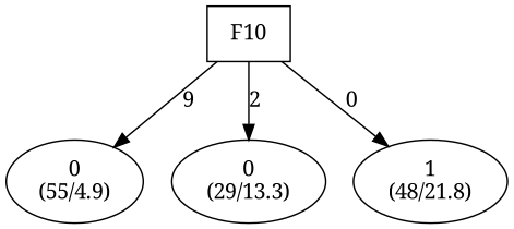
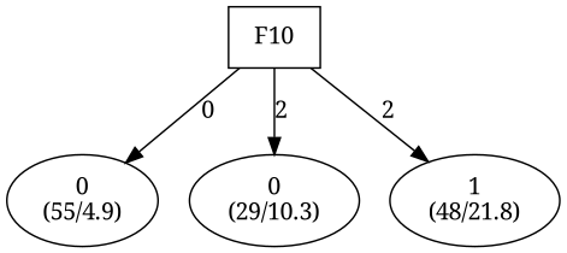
  digraph {
    fontname="Noto Serif"
    node [fontname="Noto Serif" shape=ellipse]
    edge [fontname="Noto Serif"]
    n1 [label="F10\n" shape=box]
    n2 [label="0\n(55/4.9)"]
-   n3 [label="0\n(29/13.3)"]
+   n3 [label="0\n(29/10.3)"]
    n4 [label="1\n(48/21.8)"]
-   n1 -> n2 [label=9]
+   n1 -> n2 [label=0]
    n1 -> n3 [label=2]
-   n1 -> n4 [label=0]
+   n1 -> n4 [label=2]
  }
